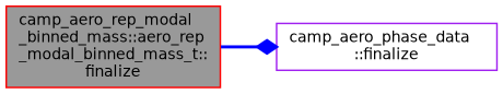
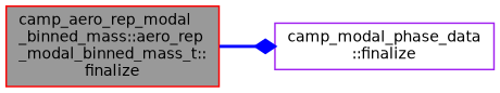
  digraph {
    rankdir=LR
    node [fontname=Helvetica fontsize=10 shape=box style=filled]
    n1 [color=red fillcolor=grey60 fontcolor=black height=0.2 label="camp_aero_rep_modal\l_binned_mass::aero_rep\l_modal_binned_mass_t::\lfinalize" width=0.4]
-   n2 [color=purple fillcolor=white height=0.2 label="camp_aero_phase_data\l::finalize" width=0.4]
+   n2 [color=purple fillcolor=white height=0.2 label="camp_modal_phase_data\l::finalize" width=0.4]
    n1 -> n2 [color=blue fontname=Helvetica fontsize=10 labelfontname=Helvetica labelfontsize=10 style=bold arrowhead=diamond]
  }
